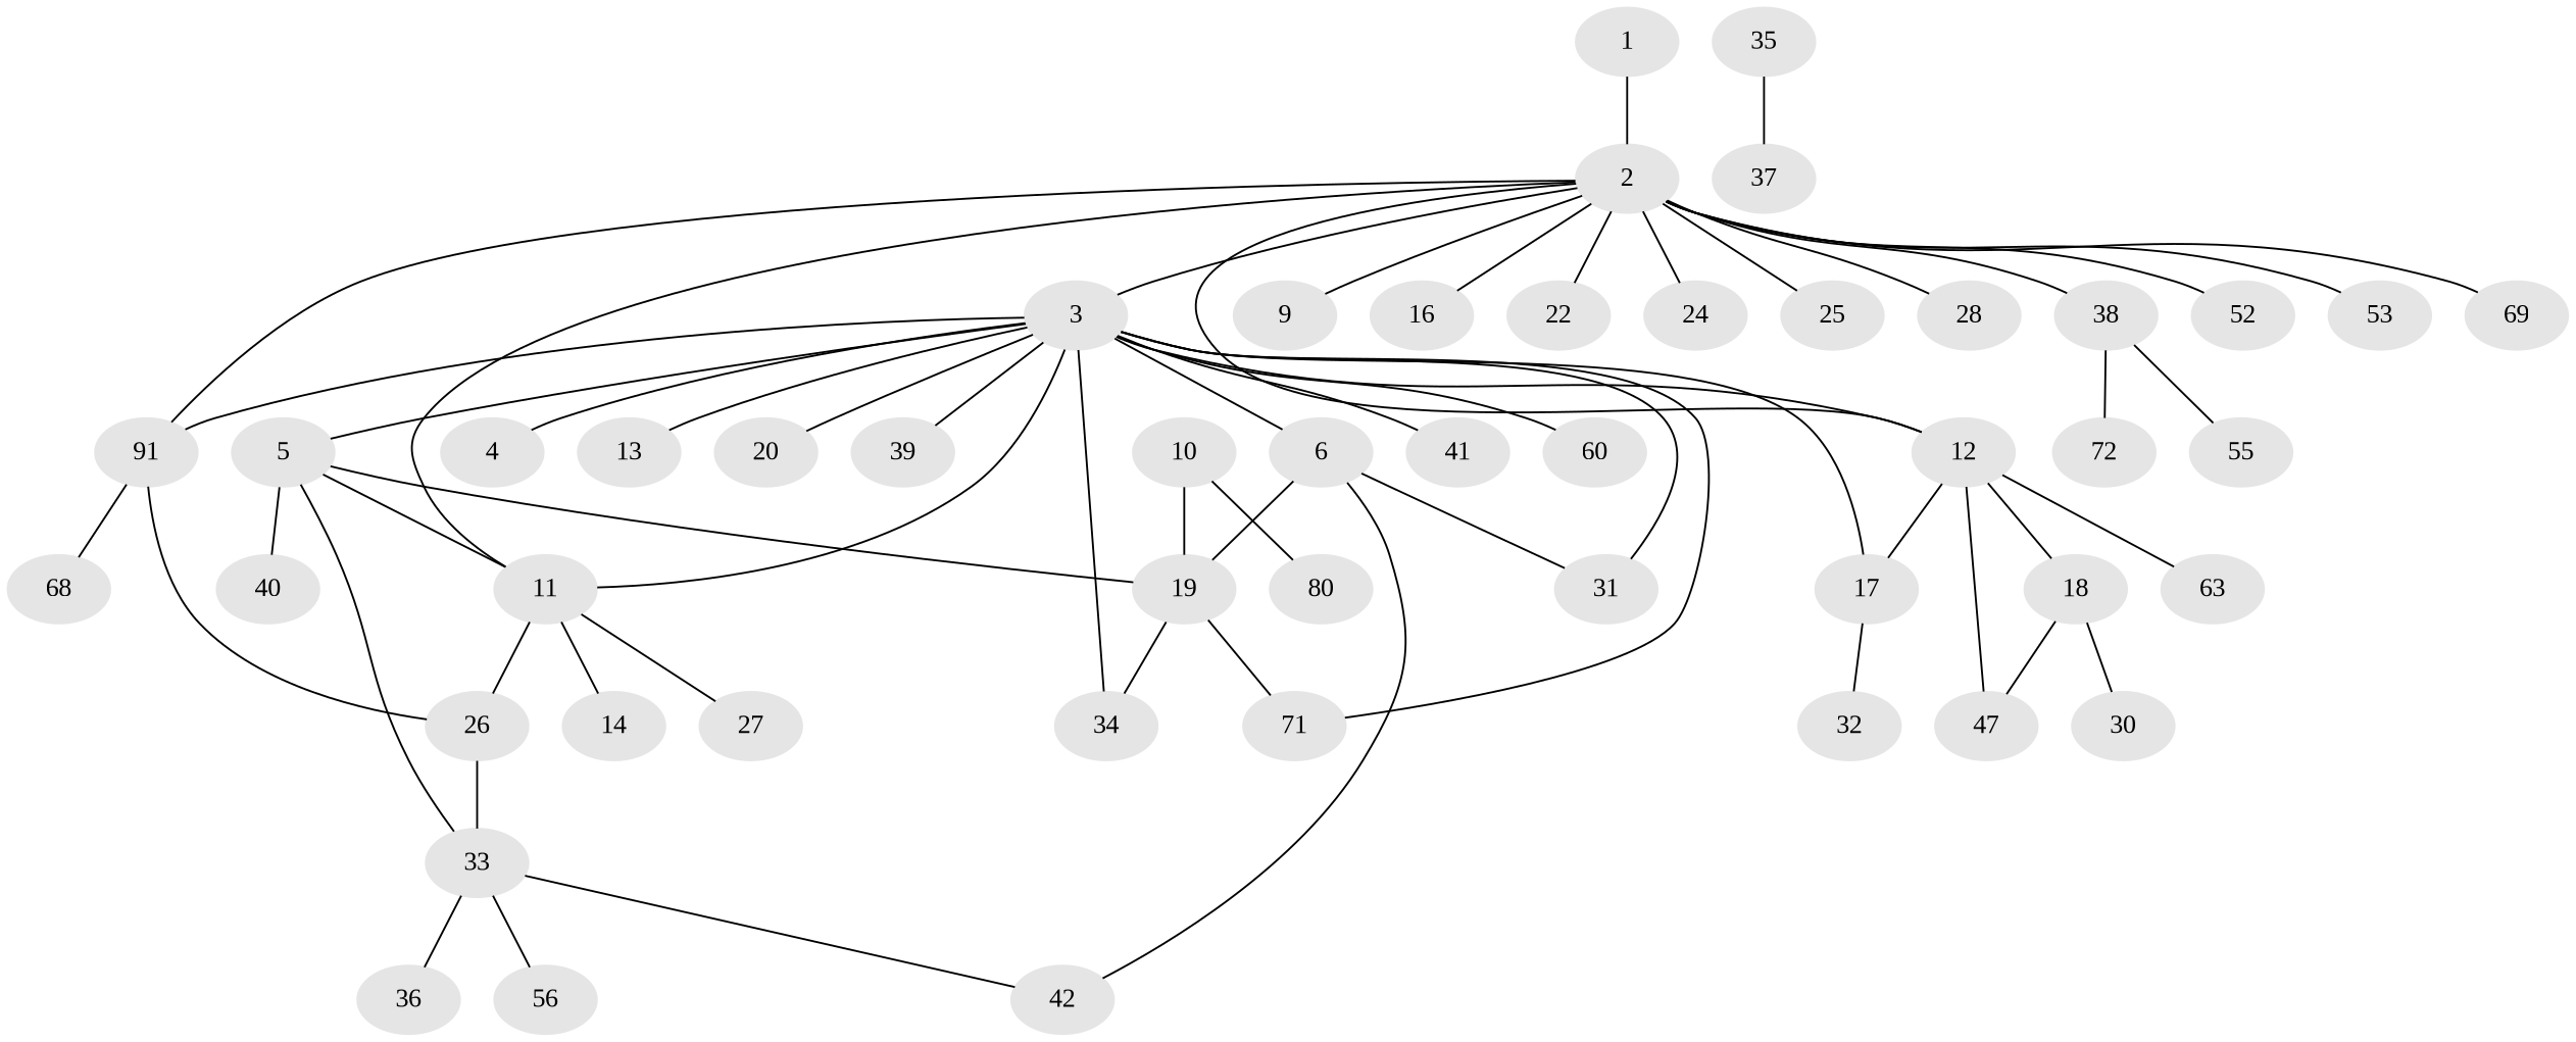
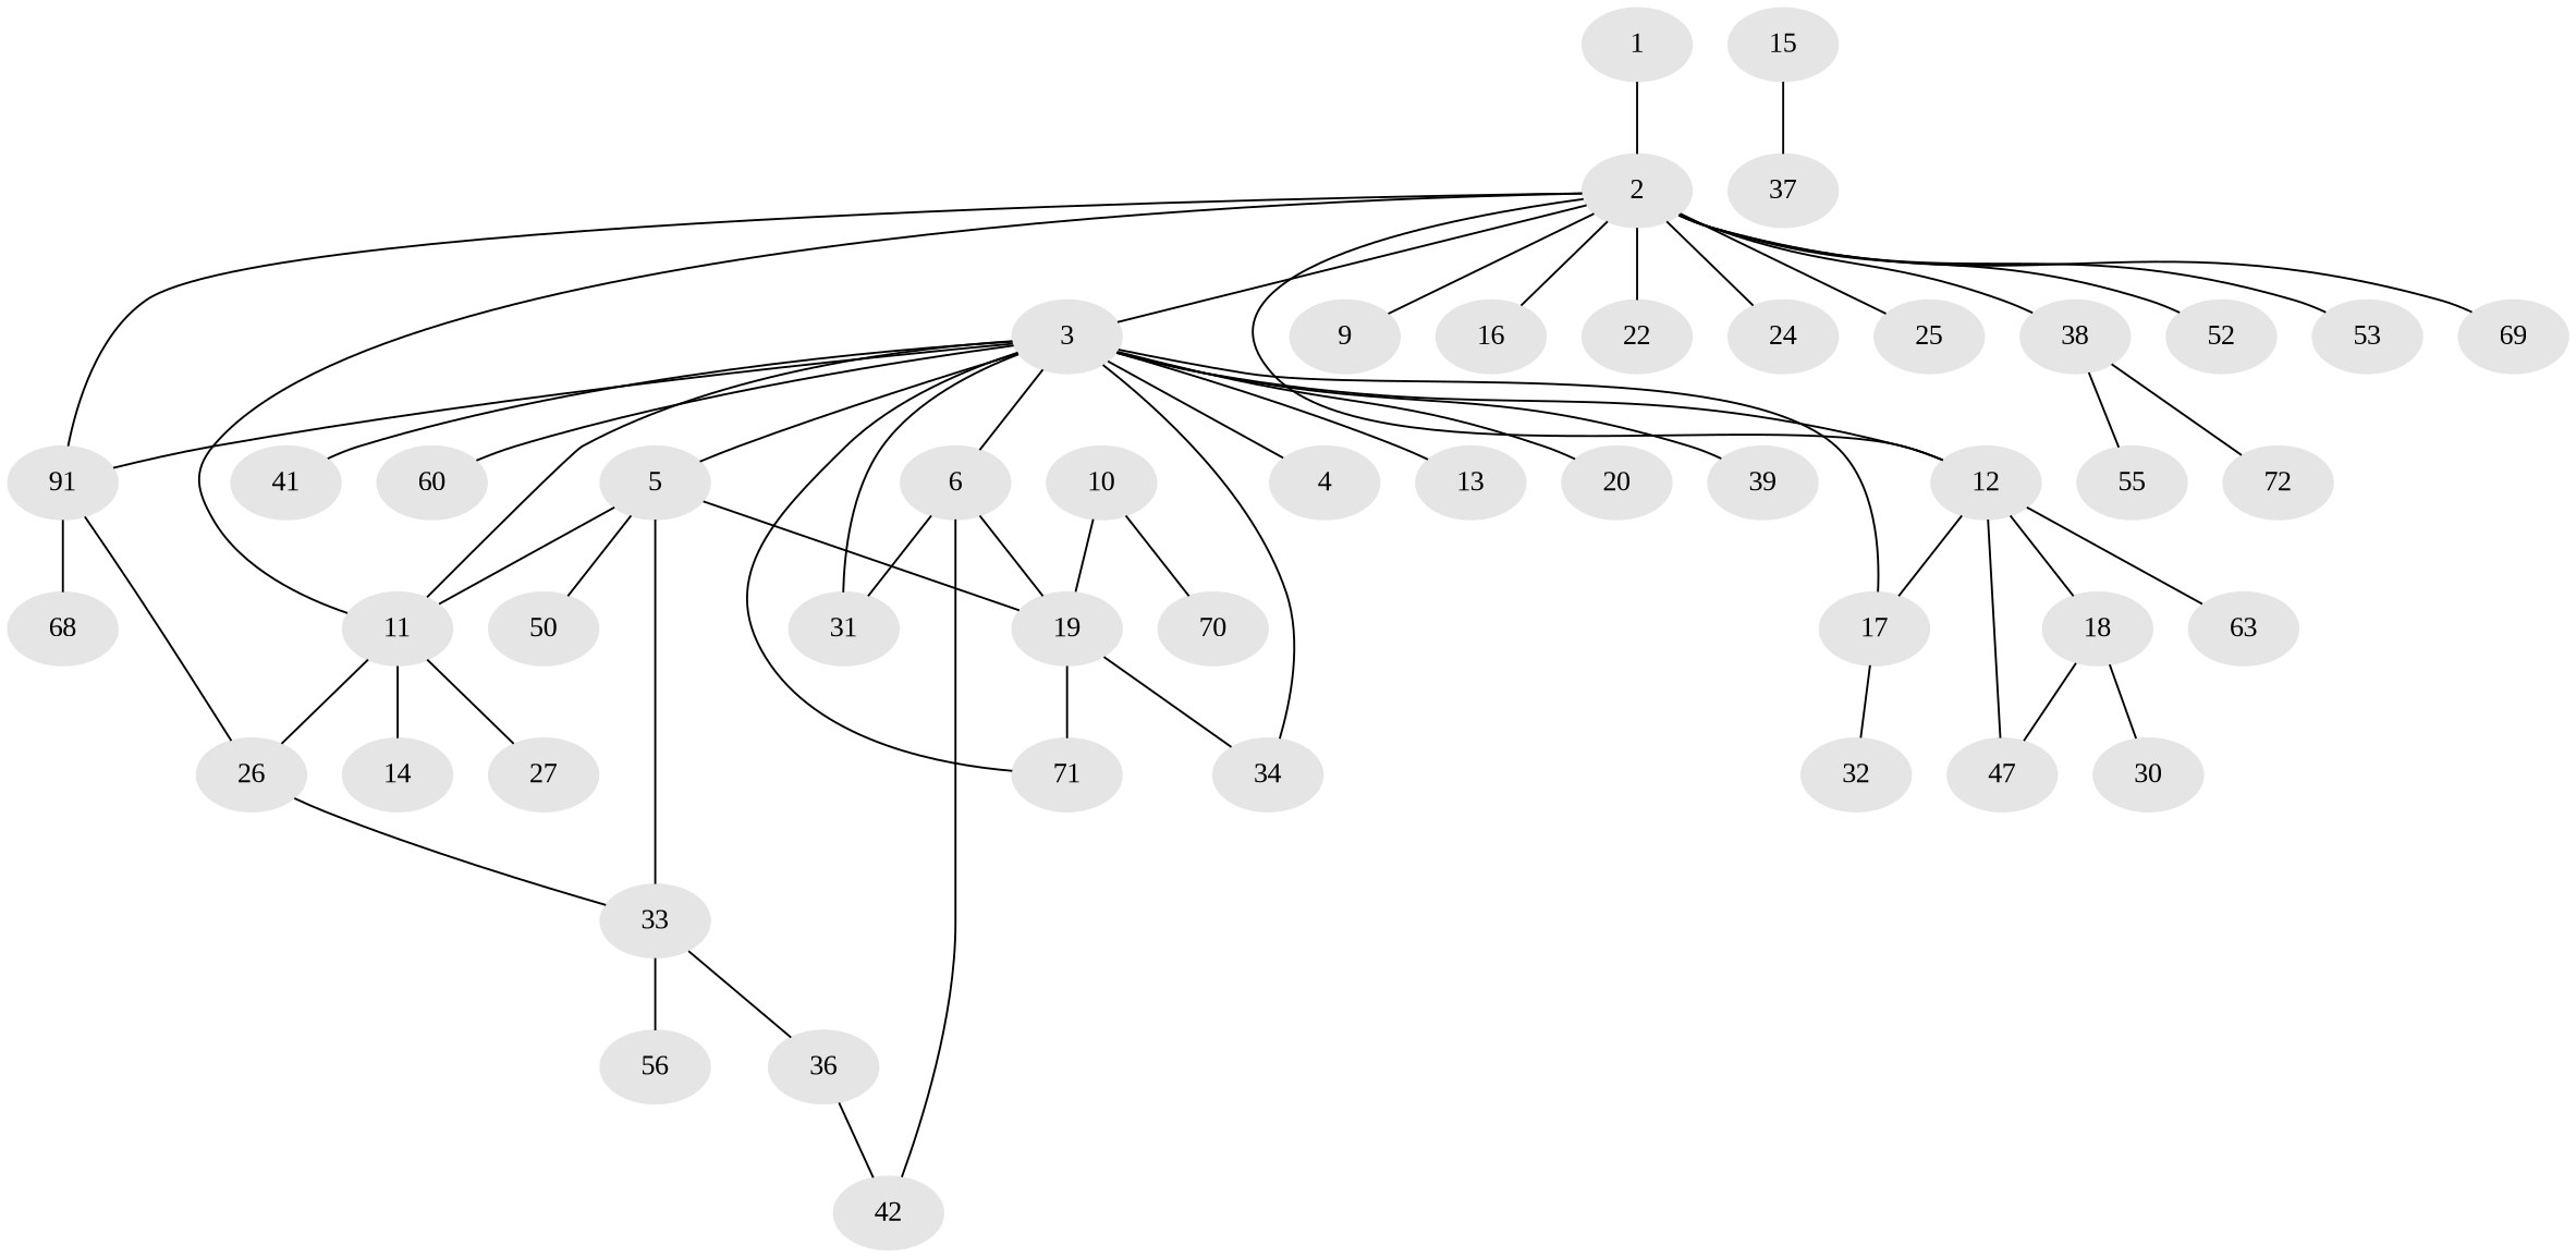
  graph {
    fontname="Liberation Serif"
    node [color=gray90 fontname="Liberation Serif" style=filled]
    edge [fontname="Liberation Serif"]
    2 [super="+23"]
    3 [super="+7"]
    9
    11 [super="+46"]
    12 [super="+15"]
    16
    n7 [label=91 super="+42"]
    22 [super="+56"]
    24 [super="+49"]
    25
-   28
    38 [super="+45"]
    52
    53
    69
    1
    4
    5 [super="+65"]
    6 [super="+8"]
    13
    17 [super="+50"]
    20
    31
    34 [super="+67"]
    39
    41
    60
    71
    14 [super="+58"]
    26 [super="+44"]
    27
    18 [super="+54"]
    47
    63
    68
    55
    72
    19 [super="+29"]
    33 [super="+51"]
-   40
+   40 [label=50]
    n41 [label=42 super="+61"]
    10 [super="+64"]
-   70 [label=80]
+   70
    32
    36
    n46 [label=56]
    30
    37 [super="+62"]
-   35
+   35 [label=15]
    2 -- 3
    2 -- 9
    2 -- 11
    2 -- 12
    2 -- 16
    2 -- n7
    2 -- 22
    2 -- 24
    2 -- 25
-   2 -- 28
    2 -- 38
    2 -- 52
    2 -- 53
    2 -- 69
    3 -- 11
    3 -- 12
    3 -- n7
    3 -- 4
    3 -- 5
    3 -- 6
    3 -- 13
    3 -- 17
    3 -- 20
    3 -- 31
    3 -- 34
    3 -- 39
    3 -- 41
    3 -- 60
    3 -- 71
    11 -- 14
    11 -- 26
    11 -- 27
    12 -- 17
    12 -- 18
    12 -- 47
    12 -- 63
    n7 -- 26
    n7 -- 68
    38 -- 55
    38 -- 72
    1 -- 2
    5 -- 11
    5 -- 19
    5 -- 33
    5 -- 40
    6 -- 31
    6 -- 19
    6 -- n41
    17 -- 32
    26 -- 33
    18 -- 47
    18 -- 30
    19 -- 34
    19 -- 71
-   33 -- n41
+   36 -- n41
    33 -- 36
    33 -- n46
    10 -- 19
    10 -- 70
    35 -- 37
  }
